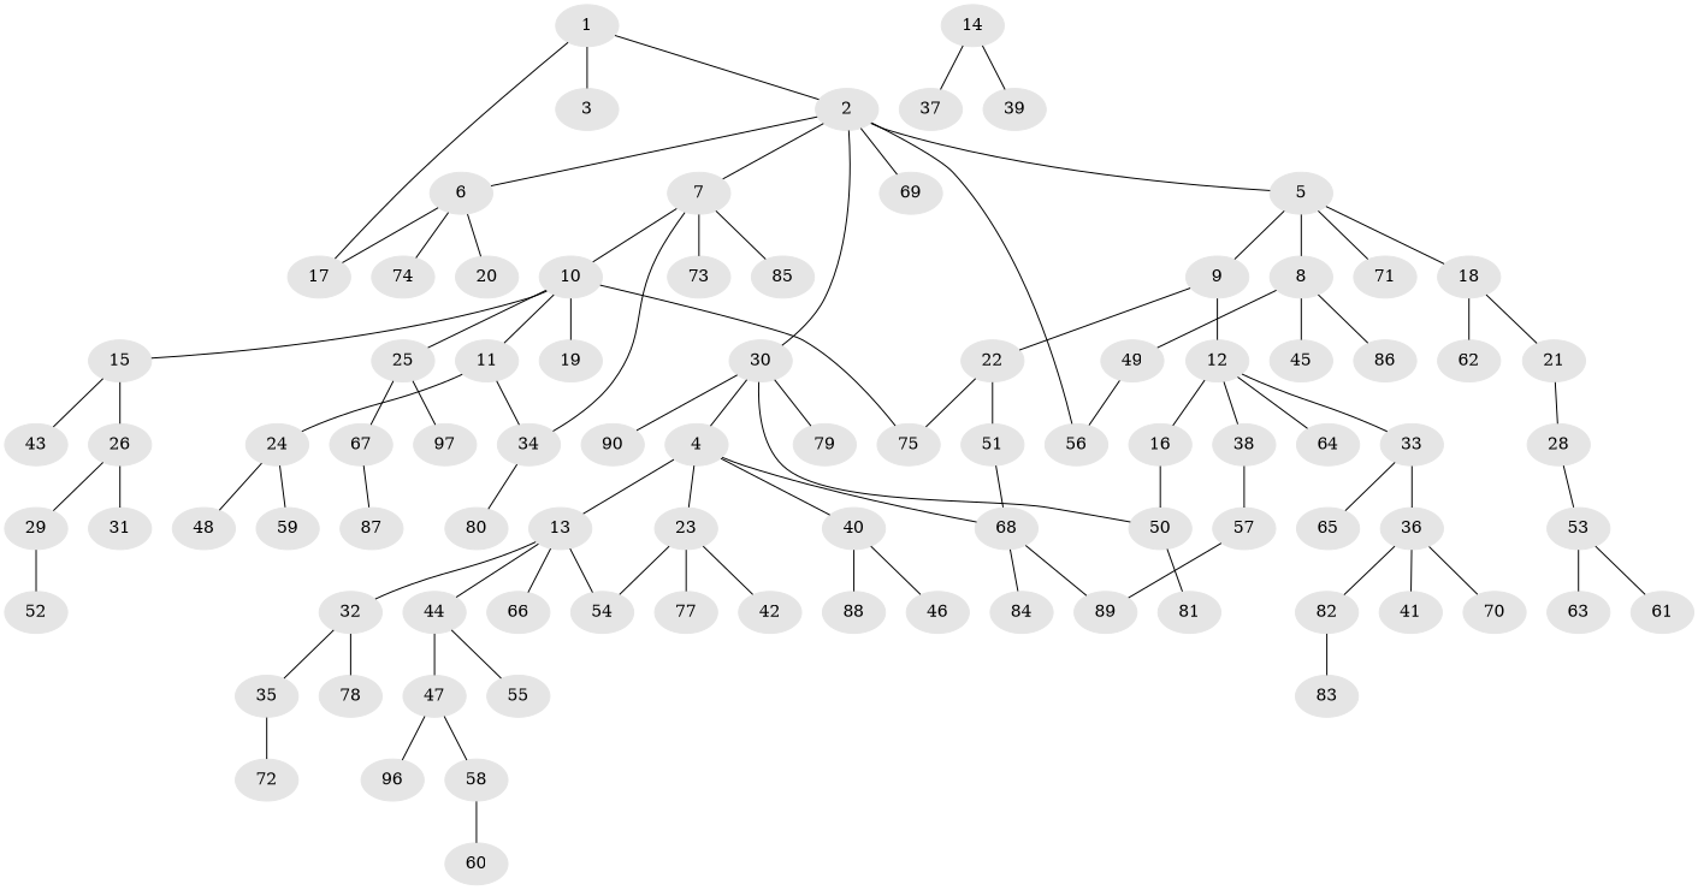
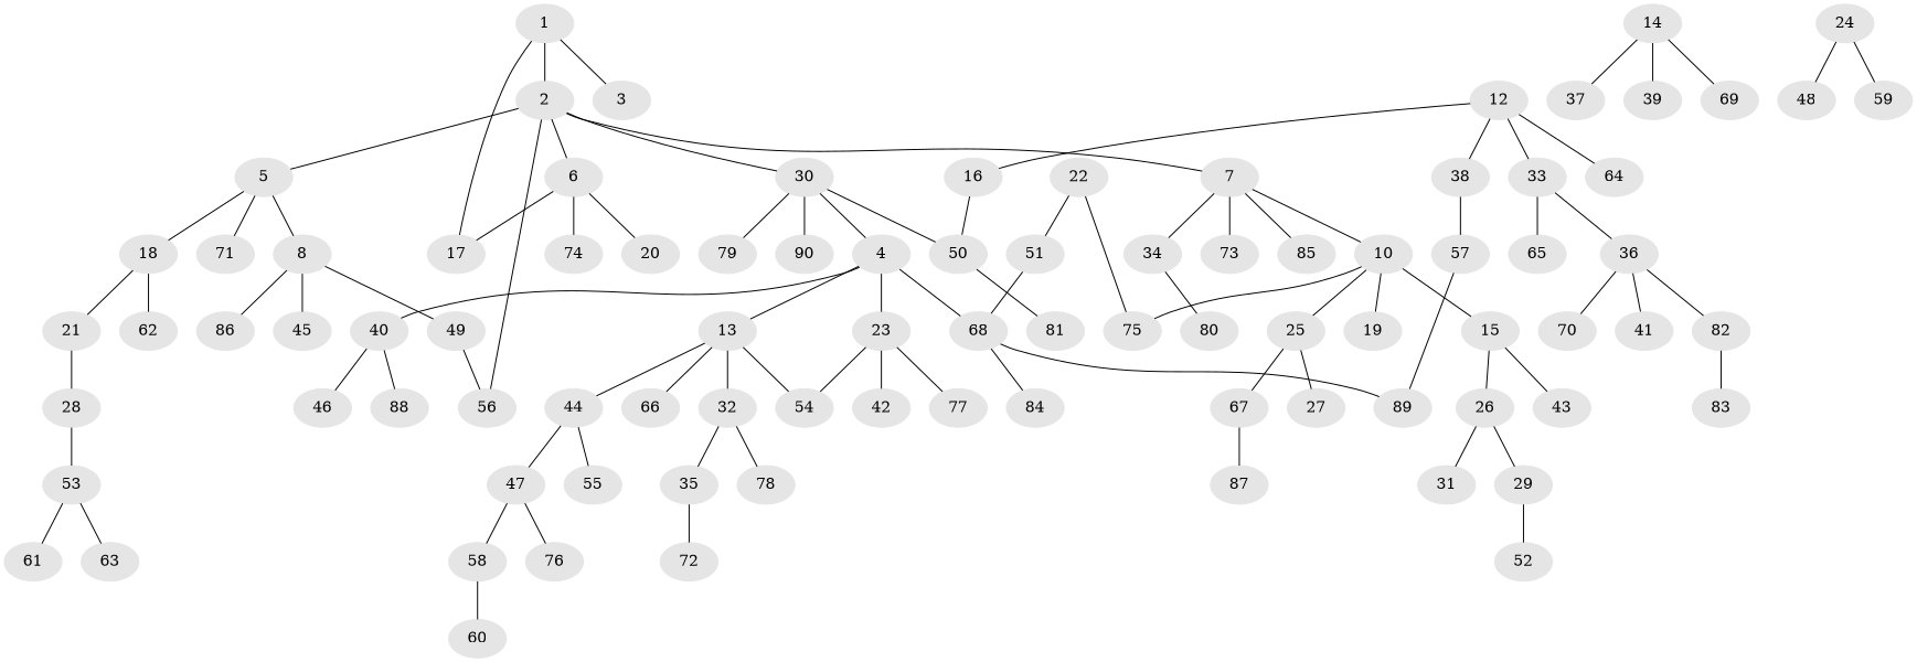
  graph {
    node [color=gray90 style=filled]
    1
    2
    3
    17
    5
    6
    7
    30
    56
    4
    13
    23
    40
    68
    8
-   9
    18
    71
    20
    74
    10
    34
    73
    85
    50
    79
    90
    32
    44
    54
    66
    42
    77
    46
    88
    89
    84
    45
    49
    86
    12
    22
    21
    62
-   11
    15
    19
    25
    75
    80
    16
    33
    38
    64
    14
    37
    39
    69
    51
    24
    26
    43
    67
-   27 [label=97]
+   27
    48
    59
    36
    65
    57
    35
    78
    47
    55
    29
    31
    81
    28
    87
    53
    52
    61
    63
    72
    41
    70
    82
    83
    58
-   76 [label=96]
+   76
    60
    1 -- 2
    1 -- 3
    1 -- 17
    2 -- 5
    2 -- 6
    2 -- 7
    2 -- 30
    2 -- 56
    5 -- 8
-   5 -- 9
    5 -- 18
    5 -- 71
    6 -- 17
    6 -- 20
    6 -- 74
    7 -- 10
    7 -- 34
    7 -- 73
    7 -- 85
    30 -- 4
    30 -- 50
    30 -- 79
    30 -- 90
    4 -- 13
    4 -- 23
    4 -- 40
    4 -- 68
    13 -- 32
    13 -- 44
    13 -- 54
    13 -- 66
    23 -- 54
    23 -- 42
    23 -- 77
    40 -- 46
    40 -- 88
    68 -- 89
    68 -- 84
    8 -- 45
    8 -- 49
    8 -- 86
-   9 -- 12
-   9 -- 22
    18 -- 21
    18 -- 62
-   10 -- 11
    10 -- 15
    10 -- 19
    10 -- 25
    10 -- 75
    34 -- 80
    50 -- 81
    32 -- 35
    32 -- 78
    44 -- 47
    44 -- 55
    49 -- 56
    12 -- 16
    12 -- 33
    12 -- 38
    12 -- 64
    22 -- 75
    22 -- 51
    21 -- 28
-   11 -- 34
-   11 -- 24
    15 -- 26
    15 -- 43
    25 -- 67
    25 -- 27
    16 -- 50
    33 -- 36
    33 -- 65
    38 -- 57
    14 -- 37
    14 -- 39
-   2 -- 69
+   14 -- 69
    51 -- 68
    24 -- 48
    24 -- 59
    26 -- 29
    26 -- 31
    67 -- 87
    36 -- 41
    36 -- 70
    36 -- 82
    57 -- 89
    35 -- 72
    47 -- 58
    47 -- 76
    29 -- 52
    28 -- 53
    53 -- 61
    53 -- 63
    82 -- 83
    58 -- 60
  }
